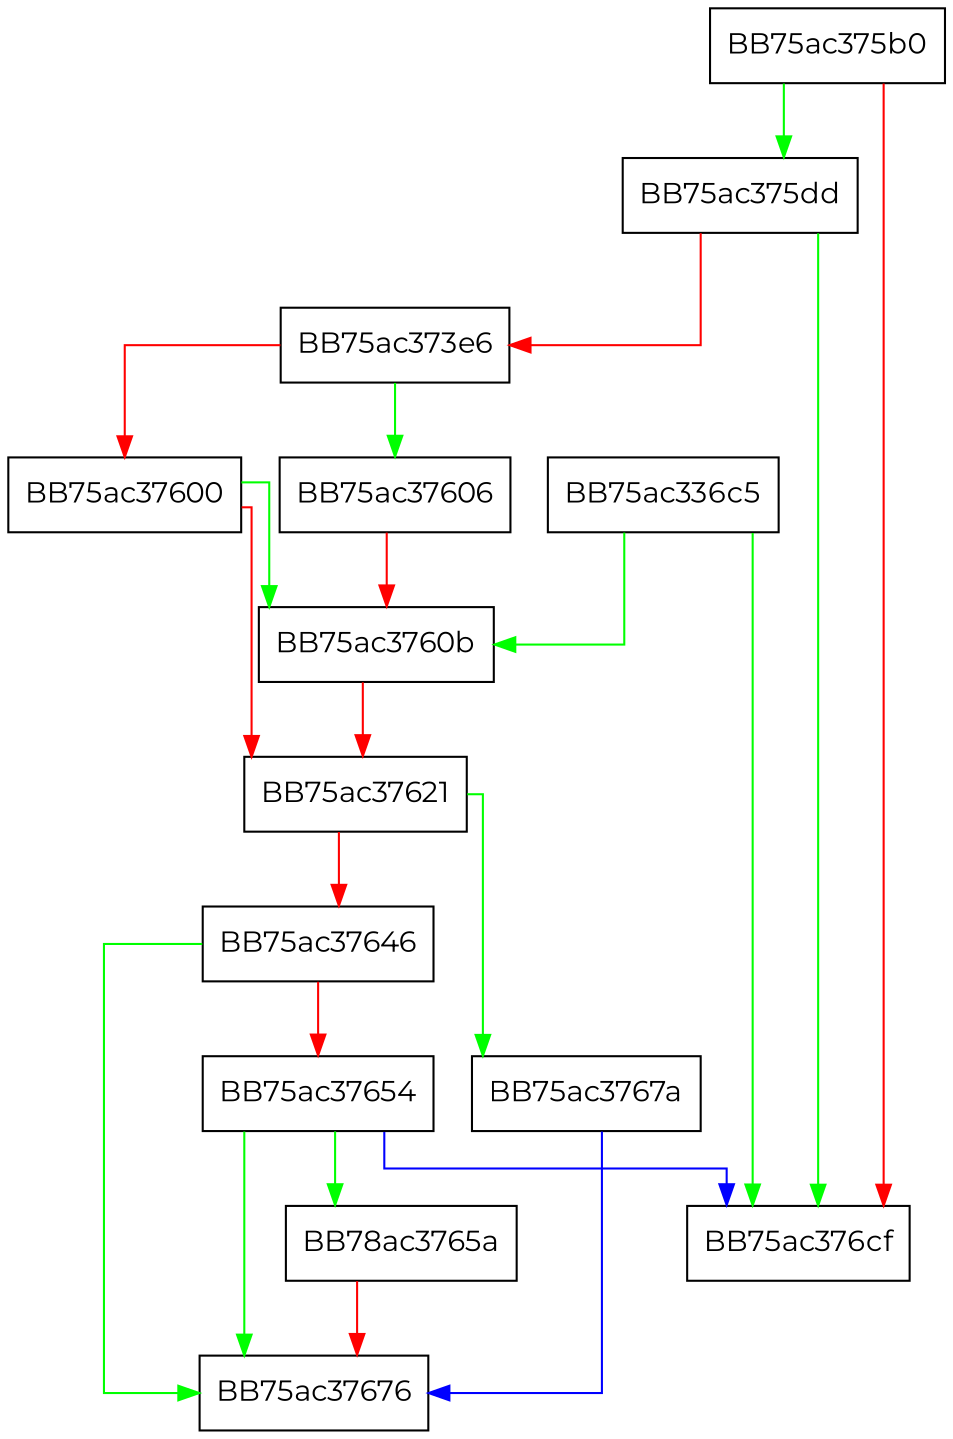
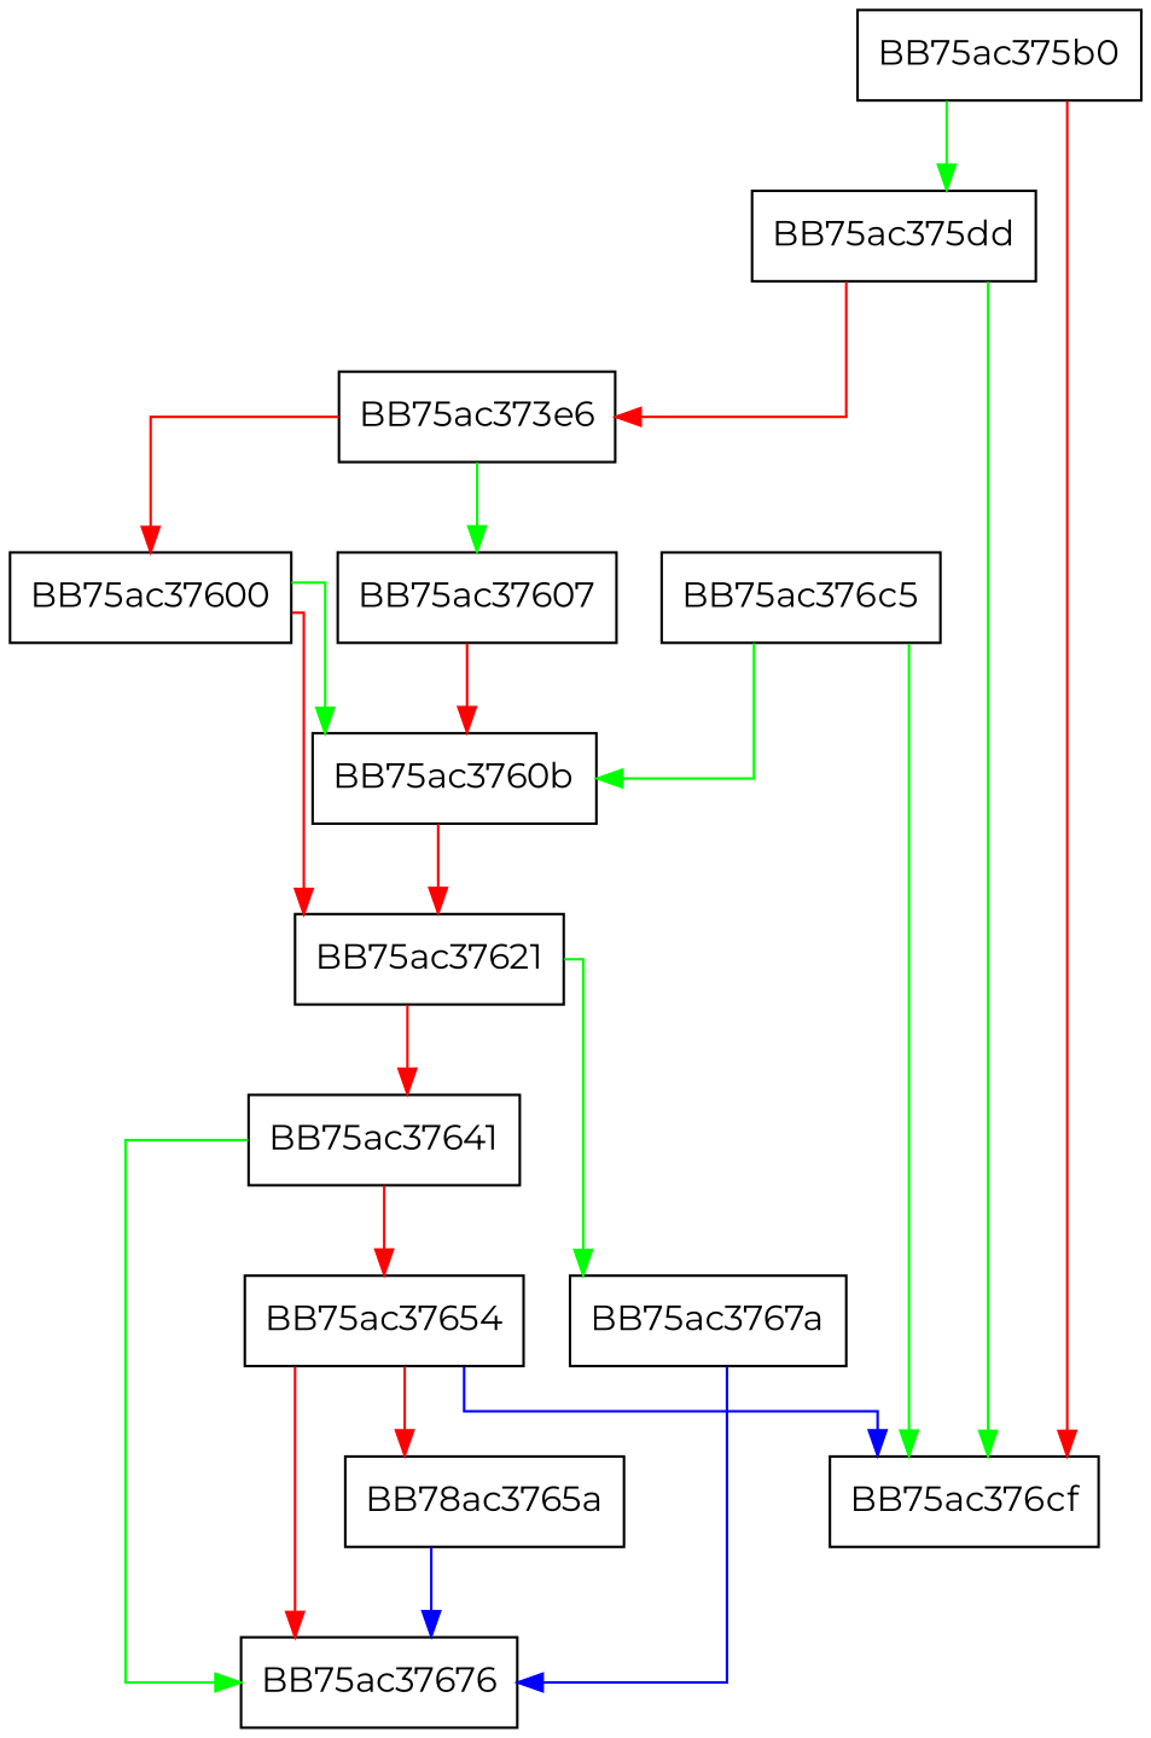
  digraph {
    fontname=Montserrat
    splines=ortho
    node [fontname=Montserrat shape=box]
    edge [color=red fontname=Montserrat]
    BB75ac375b0
    BB75ac376cf
    BB75ac375dd
    n4 [label=BB75ac373e6]
-   BB75ac37606
+   BB75ac37606 [label=BB75ac37607]
    BB75ac37600
    BB75ac3760b
    BB75ac37621
-   BB75ac376c5 [label=BB75ac336c5]
+   BB75ac376c5
    BB75ac3767a
-   BB75ac37641 [label=BB75ac37646]
+   BB75ac37641
    BB75ac37676
    BB75ac37654
    n14 [label=BB78ac3765a]
    BB75ac375b0 -> BB75ac376cf
    BB75ac375b0 -> BB75ac375dd [color=green]
    BB75ac375dd -> BB75ac376cf [color=green]
    BB75ac375dd -> n4
    n4 -> BB75ac37606 [color=green]
    n4 -> BB75ac37600
    BB75ac37606 -> BB75ac3760b
    BB75ac37600 -> BB75ac3760b [color=green]
    BB75ac37600 -> BB75ac37621
    BB75ac3760b -> BB75ac37621
    BB75ac37621 -> BB75ac3767a [color=green]
    BB75ac37621 -> BB75ac37641
    BB75ac376c5 -> BB75ac376cf [color=green]
    BB75ac376c5 -> BB75ac3760b [color=green]
    BB75ac3767a -> BB75ac37676 [color=blue]
    BB75ac37641 -> BB75ac37676 [color=green]
    BB75ac37641 -> BB75ac37654
    BB75ac37654 -> BB75ac376cf [color=blue]
-   BB75ac37654 -> BB75ac37676 [color=green]
-   BB75ac37654 -> n14 [color=green]
-   n14 -> BB75ac37676
+   BB75ac37654 -> BB75ac37676
+   BB75ac37654 -> n14
+   n14 -> BB75ac37676 [color=blue]
  }
